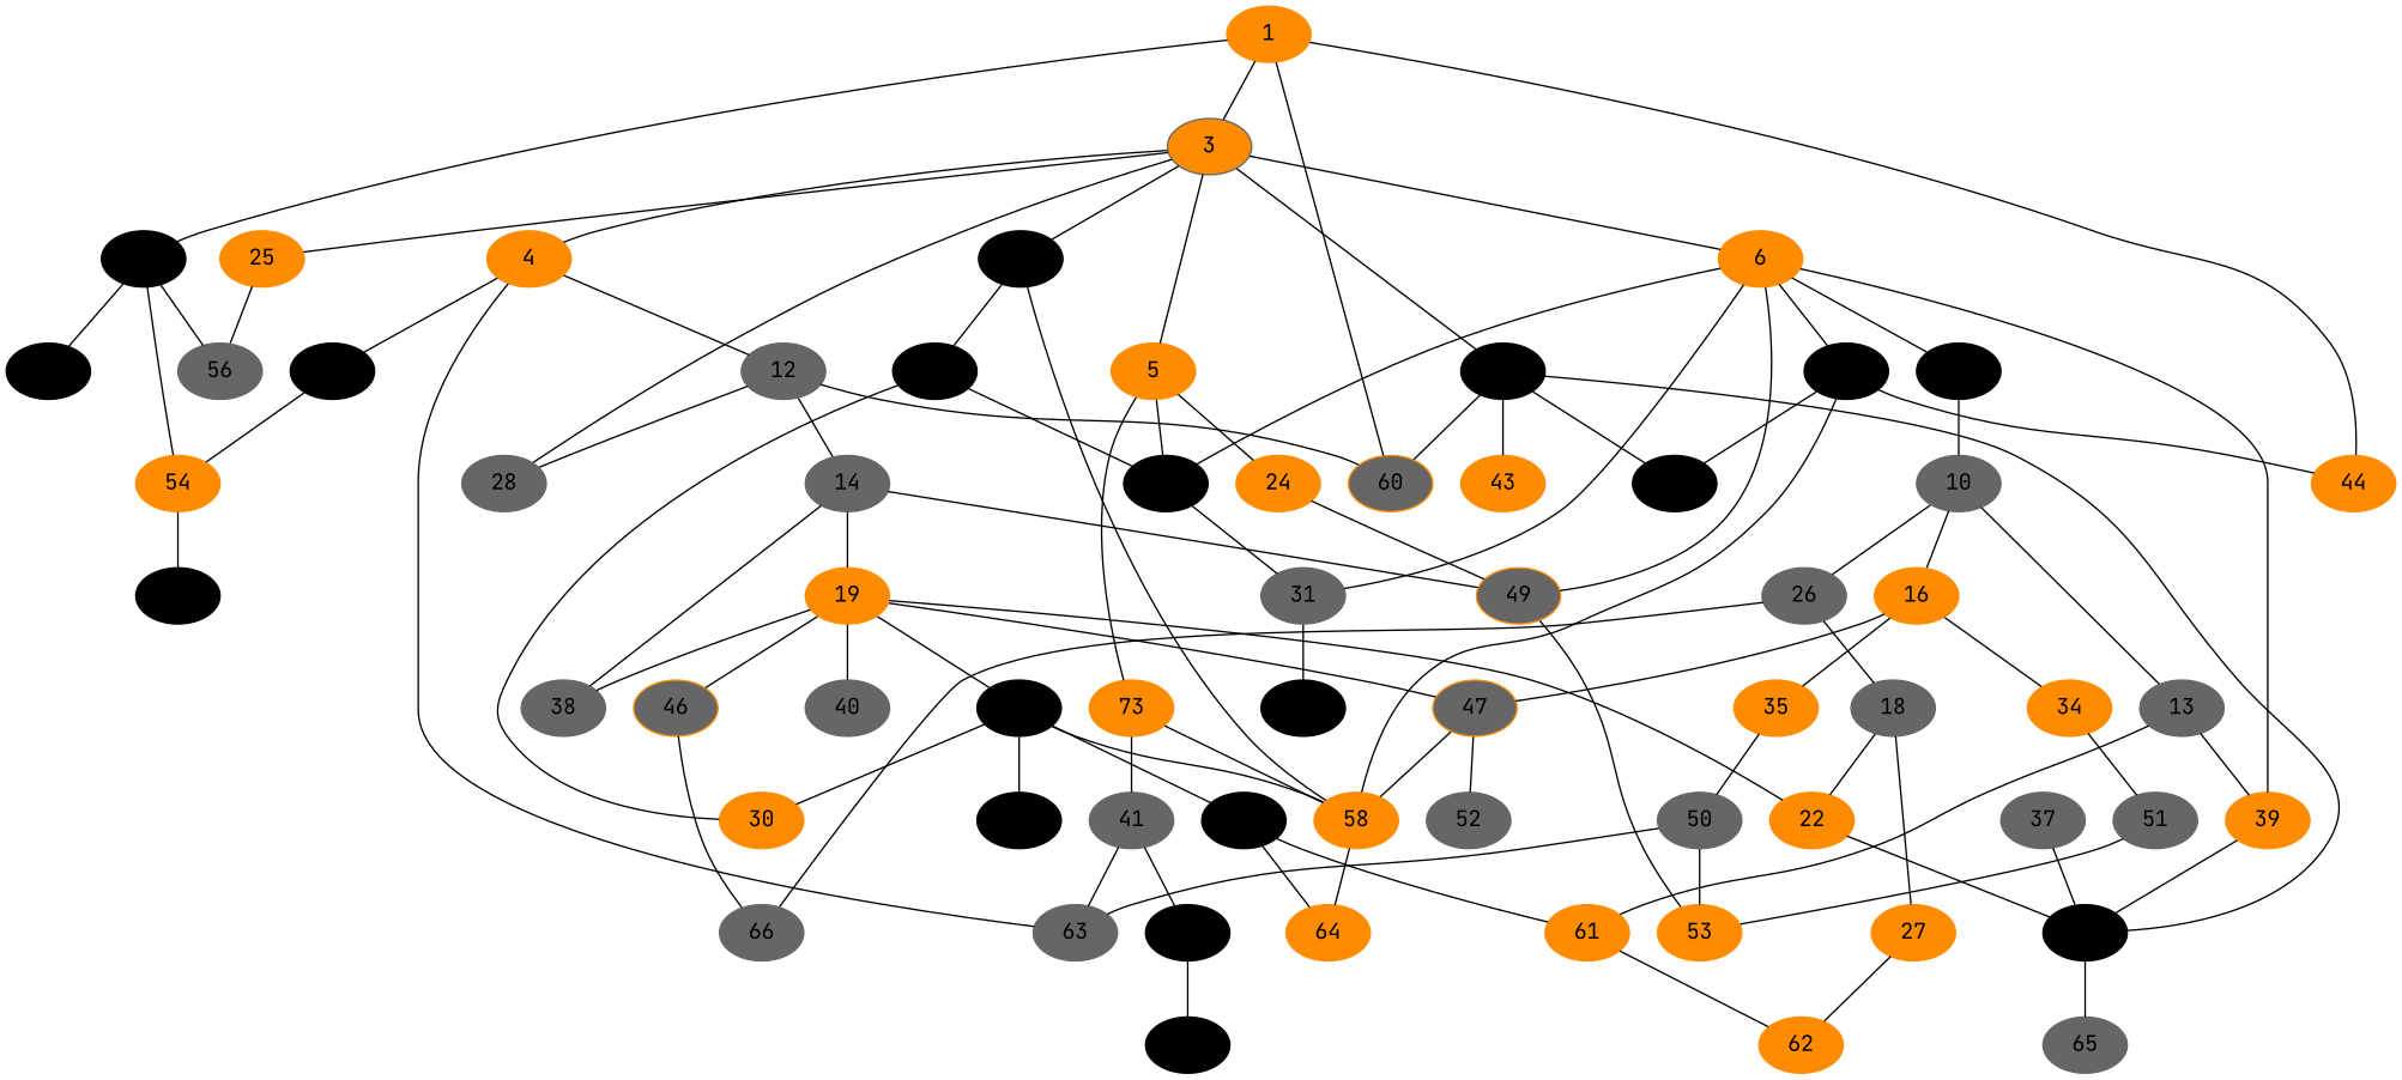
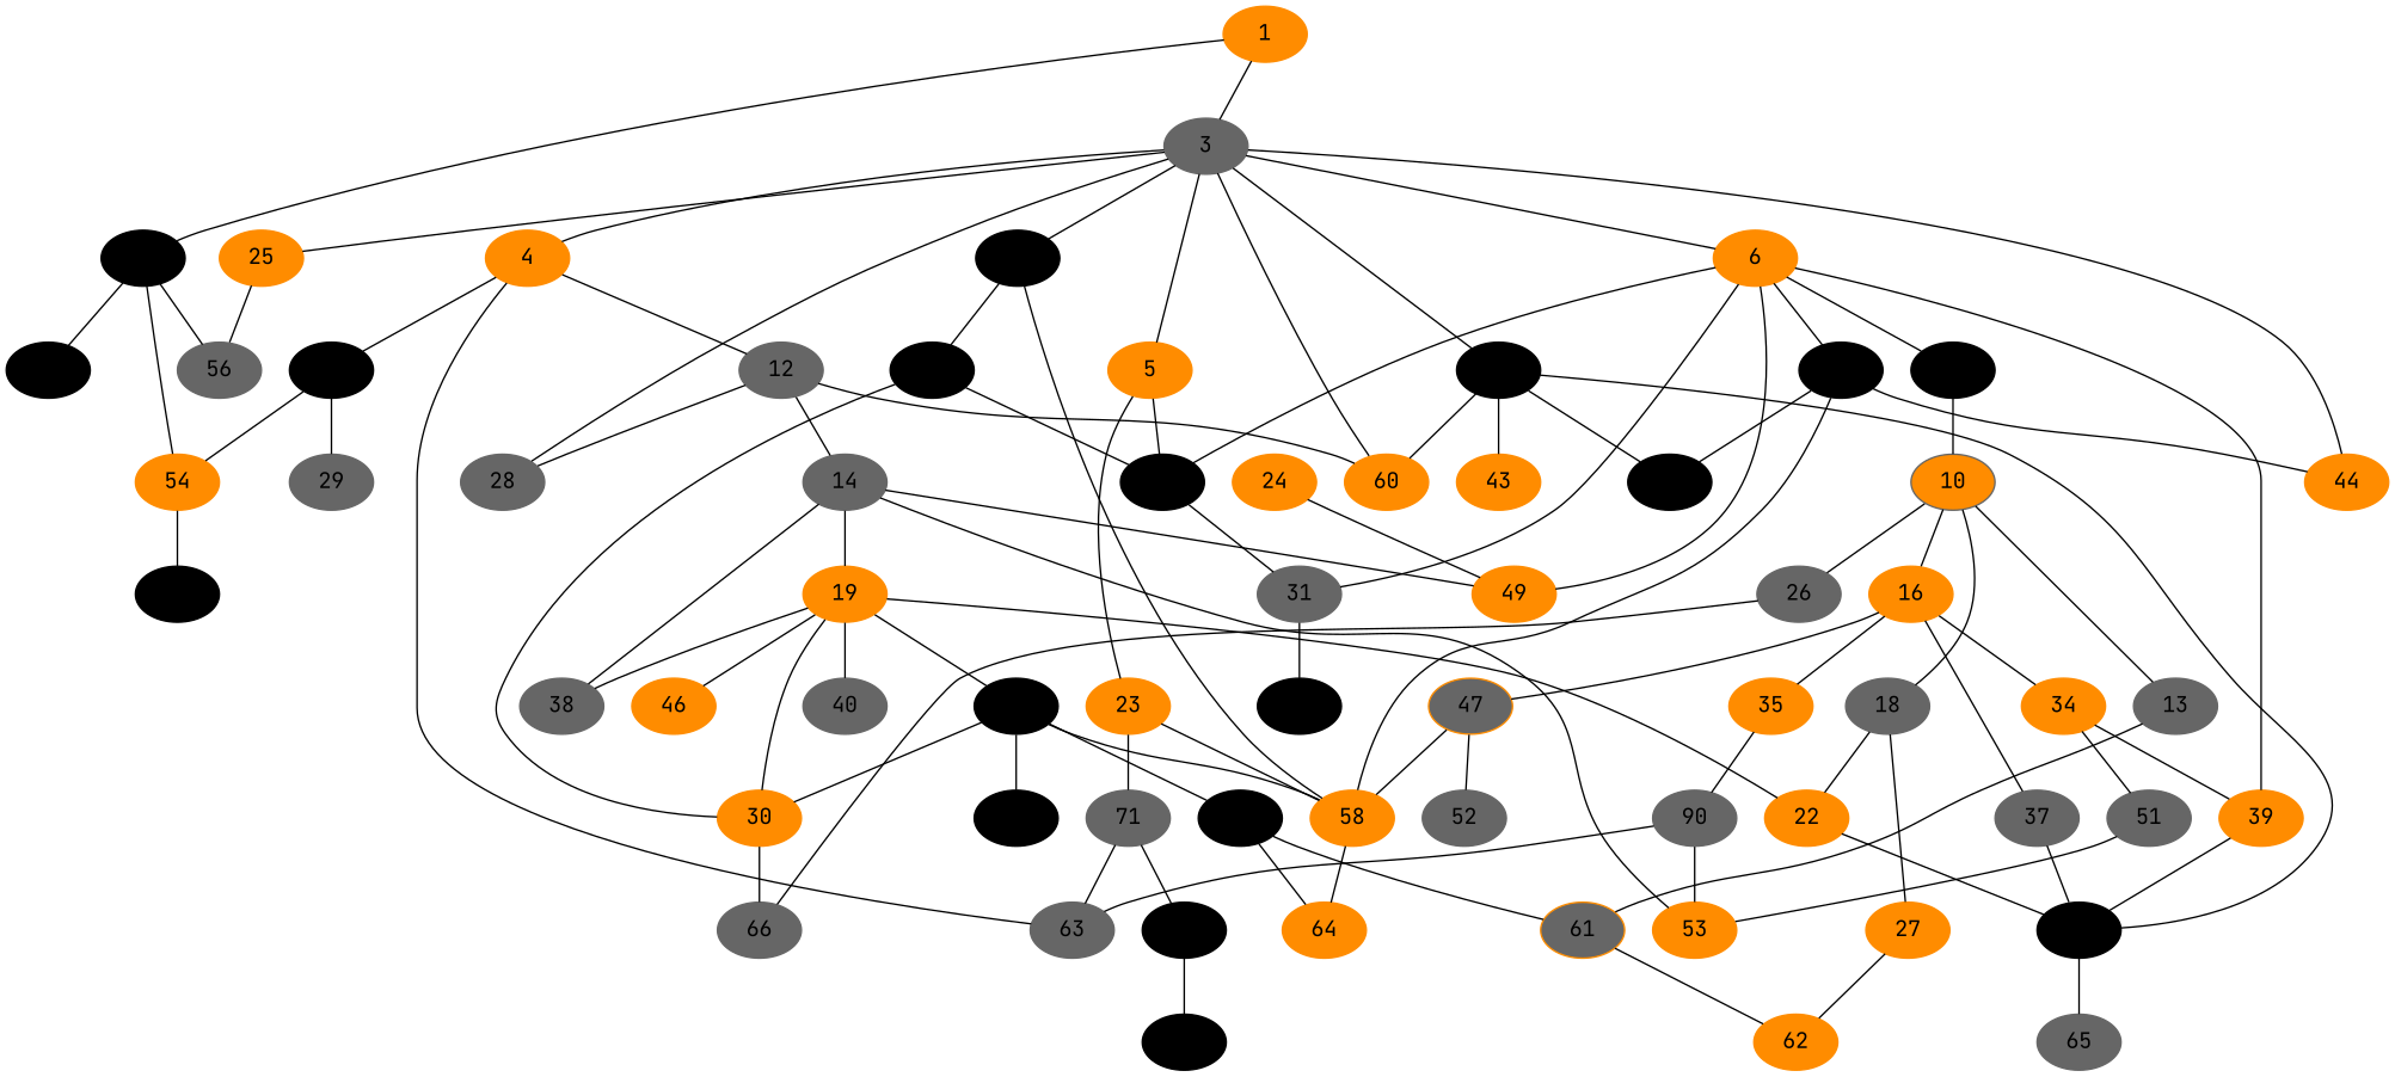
  graph {
    fontname="JetBrains Mono"
    node [color=darkorange fontname="JetBrains Mono" style=filled]
    edge [fontname="JetBrains Mono"]
    2 [color=black]
    1
-   3 [color=gray40 fillcolor=darkorange]
+   3 [color=gray40]
    44
    7 [color=black]
    54
    56 [color=gray40]
    4
    5
    6
    9 [color=black]
    11 [color=black]
    25
    28 [color=gray40]
-   60 [fillcolor=gray40]
+   60
    55 [color=black]
    12 [color=gray40]
    21 [color=black]
    63 [color=gray40]
    17 [color=black]
-   23 [label=73]
+   23
    24
    8 [color=black]
    31 [color=gray40]
    33 [color=black]
    39
-   49 [fillcolor=gray40]
+   49
    15 [color=black]
    58
    36 [color=black]
    43
    48 [color=black]
    14 [color=gray40]
-   41 [color=gray40]
-   10 [color=gray40]
+   29 [color=gray40]
+   41 [color=gray40 label=71]
+   10 [color=gray40 fillcolor=darkorange]
    45 [color=black]
    13 [color=gray40]
    16
    18 [color=gray40]
    26 [color=gray40]
    30
    64
-   61
+   61 [fillcolor=gray40]
    34
    35
    37 [color=gray40]
    47 [fillcolor=gray40]
    22
    27
    66 [color=gray40]
    65 [color=gray40]
    19
    38 [color=gray40]
    53
    62
    20 [color=black]
    40 [color=gray40]
-   46 [fillcolor=gray40]
+   46
    51 [color=gray40]
-   50 [color=gray40]
+   50 [color=gray40 label=90]
    52 [color=gray40]
    32 [color=black]
    57 [color=black]
    42 [color=black]
    59 [color=black]
    2 -- 7
    2 -- 54
    2 -- 56
    1 -- 2
    1 -- 3
-   1 -- 44
+   3 -- 44
    3 -- 4
    3 -- 5
    3 -- 6
    3 -- 9
    3 -- 11
    3 -- 25
    3 -- 28
-   1 -- 60
+   3 -- 60
    54 -- 55
    4 -- 12
    4 -- 21
    4 -- 63
    5 -- 17
    5 -- 23
-   5 -- 24
    6 -- 17
    6 -- 8
    6 -- 31
    6 -- 33
    6 -- 39
    6 -- 49
    9 -- 15
    9 -- 58
    11 -- 60
    11 -- 36
    11 -- 43
    11 -- 48
    25 -- 56
    12 -- 28
    12 -- 60
    12 -- 14
    21 -- 54
+   21 -- 29
    17 -- 31
    23 -- 58
    23 -- 41
    24 -- 49
    8 -- 10
    31 -- 45
    33 -- 44
    33 -- 58
    33 -- 36
    39 -- 48
    15 -- 17
    15 -- 30
    58 -- 64
    48 -- 65
    14 -- 49
    14 -- 19
    14 -- 38
-   49 -- 53
+   14 -- 53
    41 -- 63
    41 -- 42
    10 -- 13
    10 -- 16
-   26 -- 18
+   10 -- 18
    10 -- 26
    13 -- 61
    16 -- 34
    16 -- 35
+   16 -- 37
    16 -- 47
    18 -- 22
    18 -- 27
    26 -- 66
    61 -- 62
-   13 -- 39
+   34 -- 39
    34 -- 51
    35 -- 50
    37 -- 48
    47 -- 58
    47 -- 52
    22 -- 48
    27 -- 62
-   19 -- 47
+   19 -- 30
    19 -- 22
    19 -- 38
    19 -- 20
    19 -- 40
    19 -- 46
    20 -- 58
    20 -- 30
    20 -- 32
    20 -- 57
-   46 -- 66
+   30 -- 66
    51 -- 53
    50 -- 63
    50 -- 53
    57 -- 64
    57 -- 61
    42 -- 59
  }
